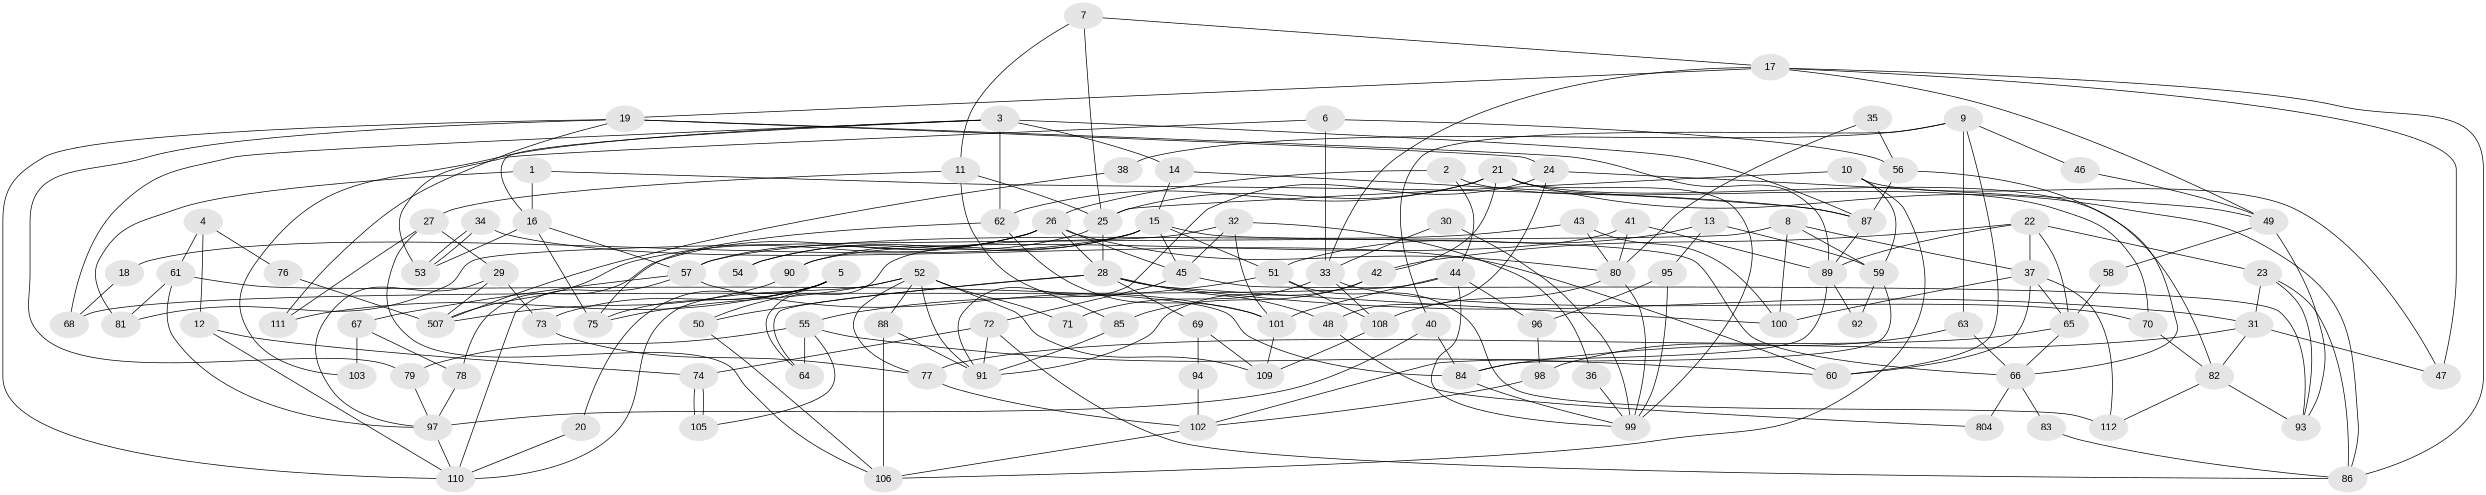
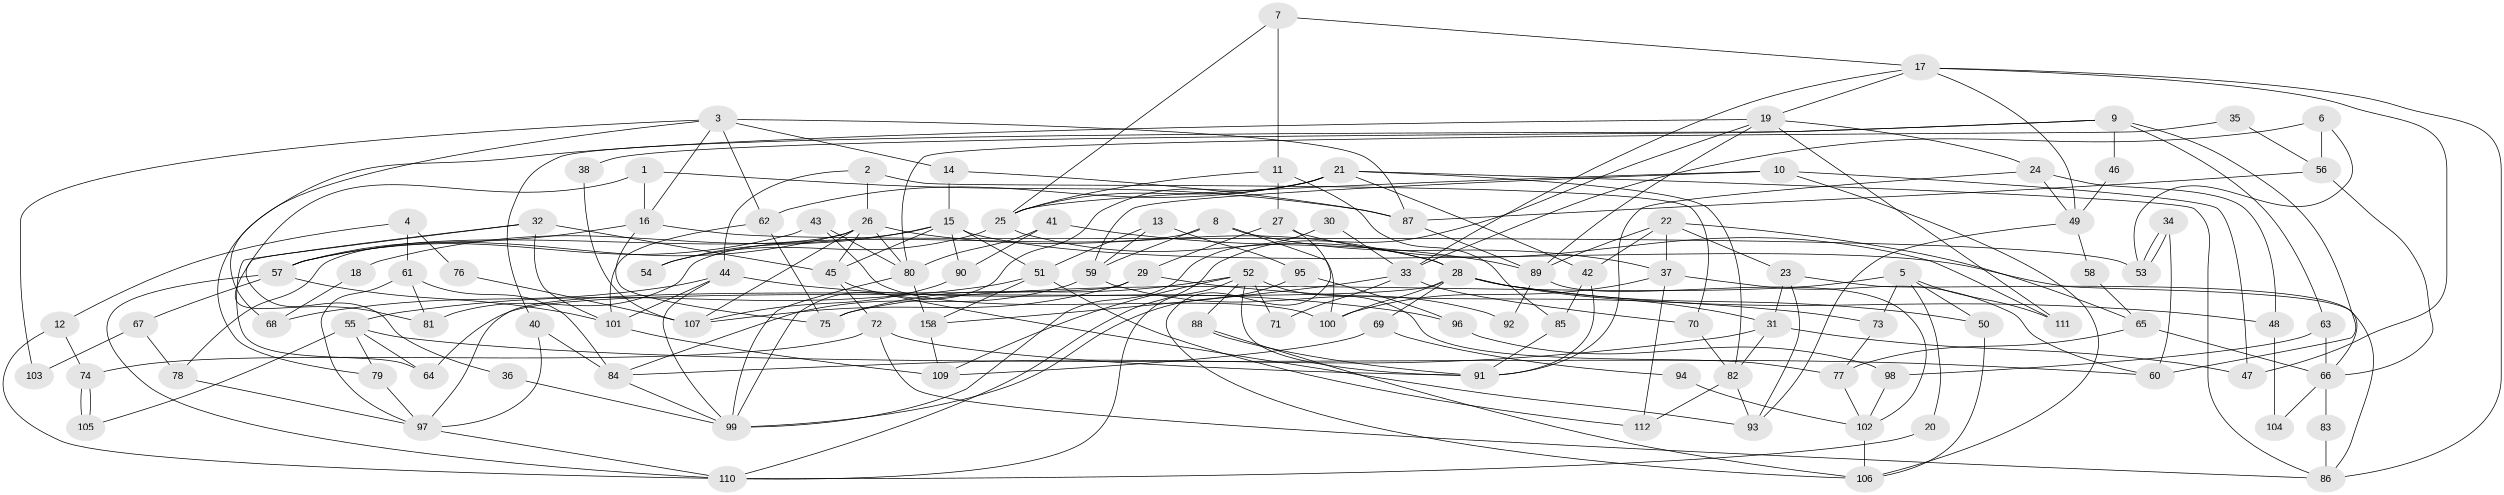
  graph {
    fontname="Liberation Sans"
    node [color=gray90 fontname="Liberation Sans" style=filled]
    edge [fontname="Liberation Sans"]
    1
    16
    81
    87
    75
    53
    57
    89
    2
    26
    44
    70
    45
    28
    78
    80
-   107 [label=507]
+   107
    68
    99
    101
    96
    82
    3
    14
    62
    103
    15
    4
    12
    61
    76
    74
    110
    97
    84
    5
    20
    50
    73
    111
    38
    106
    77
    6
    33
    56
    71
-   108
+   108 [label=158]
    66
    7
    11
    17
    25
    27
    85
    47
    19
    49
    86
    54
    8
    37
    59
    100
    60
    65
    112
    92
    9
    40
    46
    63
    98
    10
    29
    91
    105
    13
    51
    95
    55
    18
    90
    93
    72
-   104 [label=804]
+   104
    83
    67
    24
    79
    58
    48
    102
    21
    42
    22
    23
    31
    64
    69
    109
    94
    30
    32
    36
    34
    35
    88
    41
    43
    52
    1 -- 16
    1 -- 81
    1 -- 87
    16 -- 75
    16 -- 53
    16 -- 57
    87 -- 89
    57 -- 101
    57 -- 110
    57 -- 67
    89 -- 92
    89 -- 102
    2 -- 26
    2 -- 44
    2 -- 70
    26 -- 57
    26 -- 45
    26 -- 28
    26 -- 78
    26 -- 80
    26 -- 107
    44 -- 68
    44 -- 99
    44 -- 101
    44 -- 96
    70 -- 82
    45 -- 93
    45 -- 72
    28 -- 50
    28 -- 100
    28 -- 48
    28 -- 31
    28 -- 64
    28 -- 69
    78 -- 97
    80 -- 99
    80 -- 108
    101 -- 109
    96 -- 98
    82 -- 112
    82 -- 93
    3 -- 16
    3 -- 87
    3 -- 68
    3 -- 14
    3 -- 62
    3 -- 103
    14 -- 87
    14 -- 15
    62 -- 75
    62 -- 101
    15 -- 45
    15 -- 66
    15 -- 54
    15 -- 51
    15 -- 18
    15 -- 90
    4 -- 12
    4 -- 61
    4 -- 76
    12 -- 74
    12 -- 110
    61 -- 81
    61 -- 97
    61 -- 84
    76 -- 107
    74 -- 105
    74 -- 105
    97 -- 110
    84 -- 99
    5 -- 75
    5 -- 20
    5 -- 50
    5 -- 73
    5 -- 111
    20 -- 110
    50 -- 106
    73 -- 77
    38 -- 107
    77 -- 102
    6 -- 53
    6 -- 33
    6 -- 56
    33 -- 70
    33 -- 71
    33 -- 108
    56 -- 87
    56 -- 66
    108 -- 109
    66 -- 104
    66 -- 83
    7 -- 11
    7 -- 17
    7 -- 25
    11 -- 25
    11 -- 27
    11 -- 85
    17 -- 33
    17 -- 47
    17 -- 19
    17 -- 49
    17 -- 86
    25 -- 28
    25 -- 54
    27 -- 111
    27 -- 106
    27 -- 29
    85 -- 91
    19 -- 89
    19 -- 110
    19 -- 111
    19 -- 24
    19 -- 79
    49 -- 93
    49 -- 58
    8 -- 81
    8 -- 37
    8 -- 59
    8 -- 100
    37 -- 100
    37 -- 60
-   37 -- 65
    37 -- 112
    59 -- 84
    59 -- 92
    65 -- 77
    65 -- 66
    9 -- 38
    9 -- 60
    9 -- 40
    9 -- 46
    9 -- 63
    40 -- 97
    40 -- 84
    46 -- 49
    63 -- 66
    63 -- 98
    98 -- 102
    10 -- 106
    10 -- 25
    10 -- 47
    10 -- 59
    29 -- 107
    29 -- 97
    29 -- 73
    13 -- 59
    13 -- 51
    13 -- 95
    51 -- 108
    51 -- 112
    51 -- 55
    95 -- 99
    95 -- 96
    55 -- 60
    55 -- 105
    55 -- 79
    55 -- 64
    18 -- 68
    90 -- 107
    72 -- 74
    72 -- 86
    72 -- 91
    83 -- 86
    67 -- 78
    67 -- 103
    24 -- 49
    24 -- 91
    24 -- 48
    79 -- 97
    58 -- 65
    48 -- 104
    102 -- 106
    21 -- 99
    21 -- 82
    21 -- 62
    21 -- 25
    21 -- 86
    21 -- 42
    42 -- 85
    42 -- 91
    22 -- 89
    22 -- 37
    22 -- 65
    22 -- 42
    22 -- 23
    23 -- 86
    23 -- 93
    23 -- 31
    31 -- 82
    31 -- 84
    31 -- 47
    69 -- 109
    69 -- 94
    94 -- 102
    30 -- 99
    30 -- 33
    32 -- 45
    32 -- 101
    32 -- 64
    32 -- 36
    36 -- 99
    34 -- 53
    34 -- 53
    34 -- 60
    35 -- 80
    35 -- 56
    88 -- 106
    88 -- 91
    41 -- 89
    41 -- 80
    41 -- 90
    43 -- 57
    43 -- 80
    43 -- 100
    52 -- 75
    52 -- 110
    52 -- 77
    52 -- 71
    52 -- 91
    52 -- 109
    52 -- 88
  }
